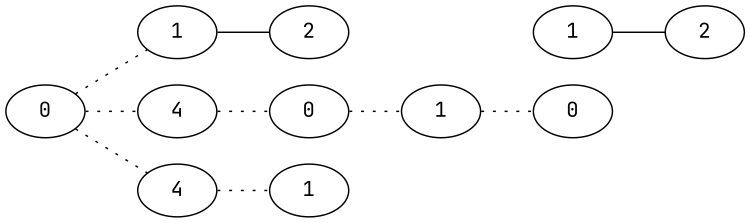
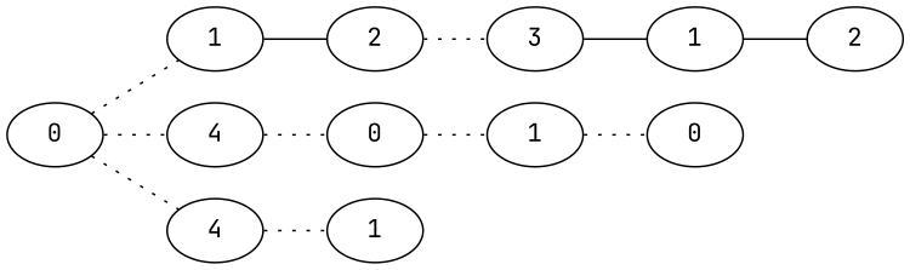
  graph {
    rankdir=LR
    fontname="JetBrains Mono"
    node [fontname="JetBrains Mono"]
    edge [style=dotted fontname="JetBrains Mono"]
    n1 [label=0]
    n2 [label=1]
    n3 [label=4]
    n4 [label=4]
    n5 [label=2]
+   n6 [label=3]
    n7 [label=1]
    n8 [label=2]
    n9 [label=0]
    n10 [label=1]
    n11 [label=0]
    n12 [label=1]
    n1 -- n2
    n1 -- n3
    n1 -- n4
    n2 -- n5 [style=""]
    n3 -- n9
    n4 -- n12
+   n5 -- n6
+   n6 -- n7 [style=""]
    n7 -- n8 [style=""]
    n9 -- n10
    n10 -- n11
  }
